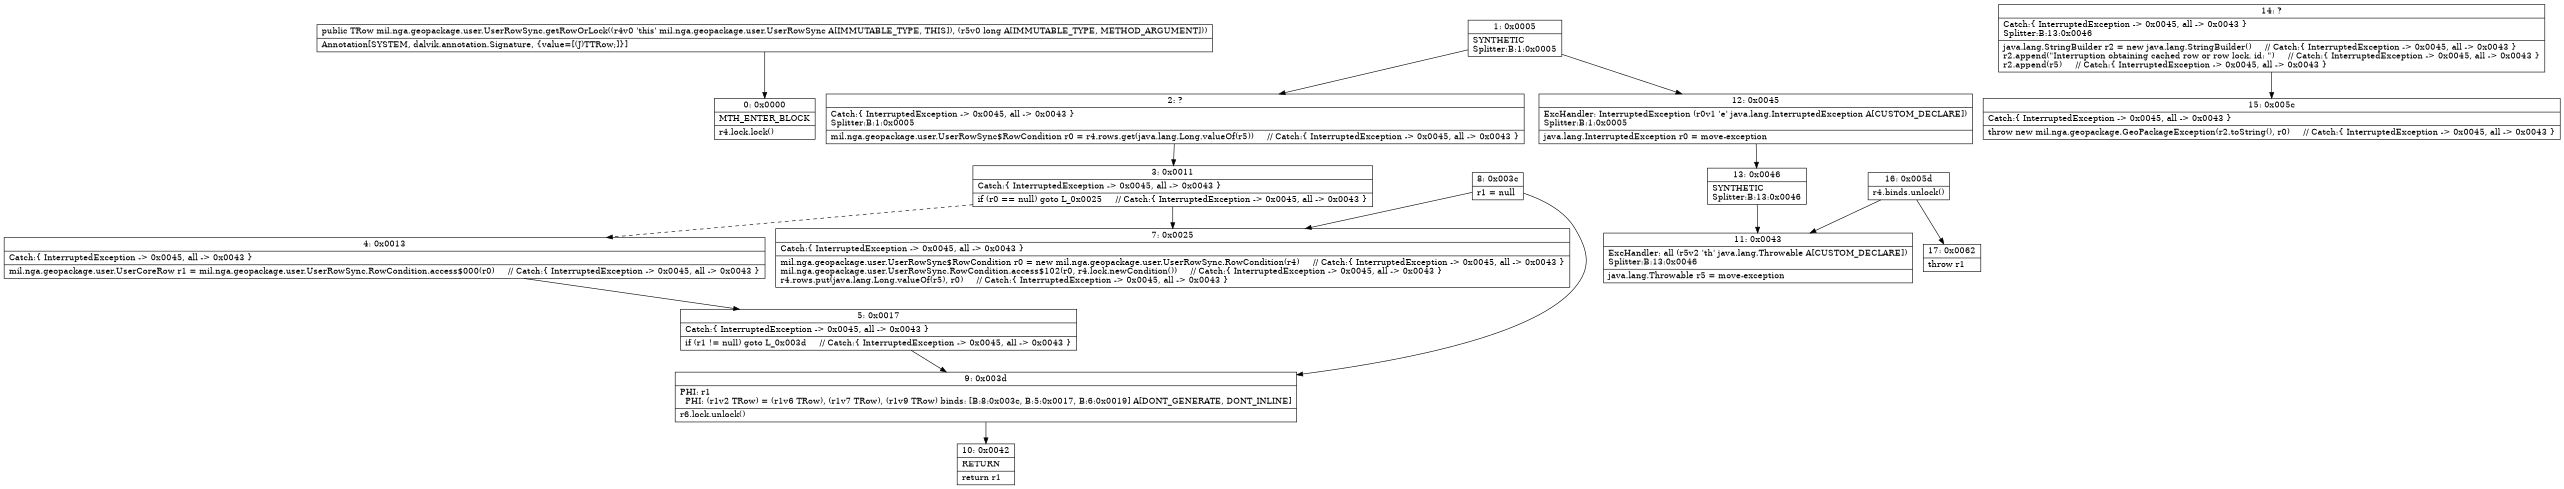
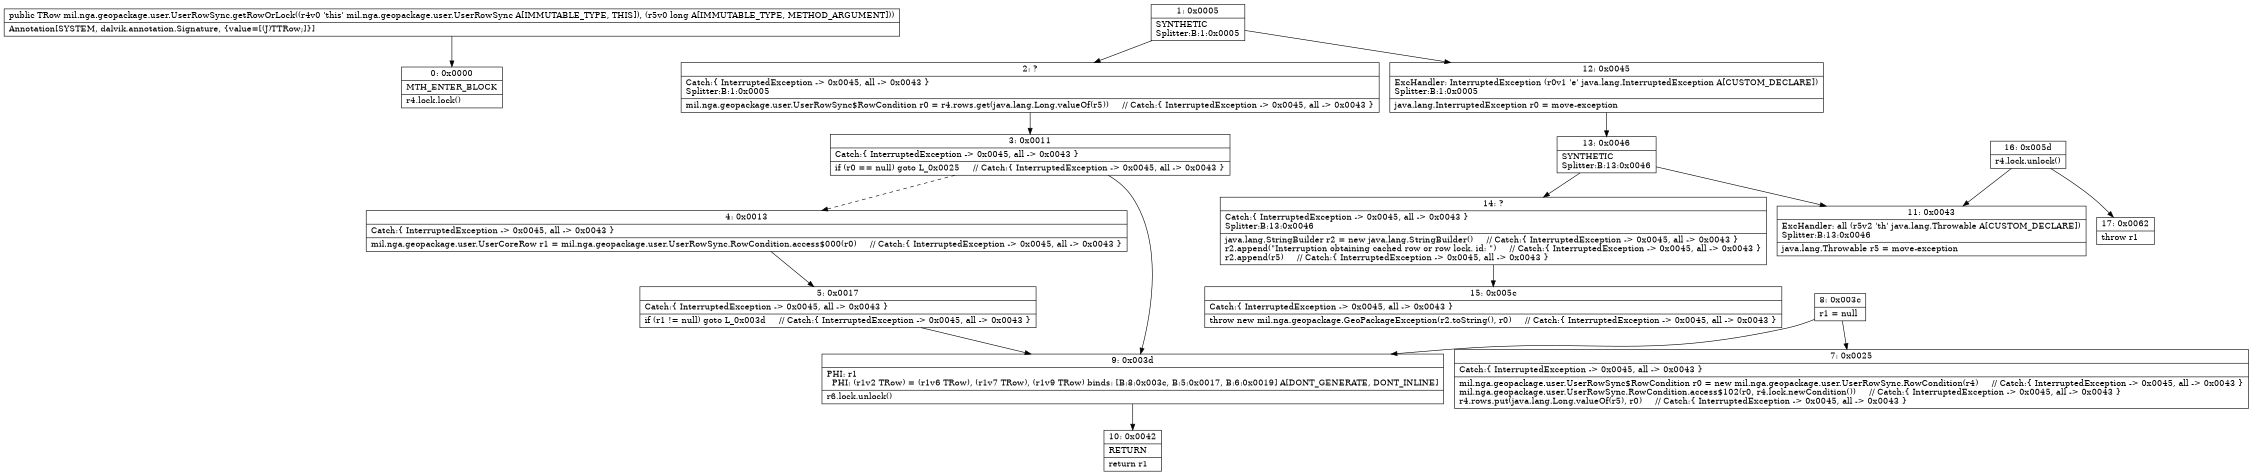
  digraph {
    node [shape=record]
    n1 [label="{0\:\ 0x0000|MTH_ENTER_BLOCK\l|r4.lock.lock()\l}"]
    n2 [label="{1\:\ 0x0005|SYNTHETIC\lSplitter:B:1:0x0005\l}"]
    n3 [label="{2\:\ ?|Catch:\{ InterruptedException \-\> 0x0045, all \-\> 0x0043 \}\lSplitter:B:1:0x0005\l|mil.nga.geopackage.user.UserRowSync$RowCondition r0 = r4.rows.get(java.lang.Long.valueOf(r5))     \/\/ Catch:\{ InterruptedException \-\> 0x0045, all \-\> 0x0043 \}\l}"]
    n4 [label="{12\:\ 0x0045|ExcHandler: InterruptedException (r0v1 'e' java.lang.InterruptedException A[CUSTOM_DECLARE])\lSplitter:B:1:0x0005\l|java.lang.InterruptedException r0 = move\-exception\l}"]
    n5 [label="{3\:\ 0x0011|Catch:\{ InterruptedException \-\> 0x0045, all \-\> 0x0043 \}\l|if (r0 == null) goto L_0x0025     \/\/ Catch:\{ InterruptedException \-\> 0x0045, all \-\> 0x0043 \}\l}"]
    n6 [label="{13\:\ 0x0046|SYNTHETIC\lSplitter:B:13:0x0046\l}"]
    n7 [label="{4\:\ 0x0013|Catch:\{ InterruptedException \-\> 0x0045, all \-\> 0x0043 \}\l|mil.nga.geopackage.user.UserCoreRow r1 = mil.nga.geopackage.user.UserRowSync.RowCondition.access$000(r0)     \/\/ Catch:\{ InterruptedException \-\> 0x0045, all \-\> 0x0043 \}\l}"]
    n8 [label="{7\:\ 0x0025|Catch:\{ InterruptedException \-\> 0x0045, all \-\> 0x0043 \}\l|mil.nga.geopackage.user.UserRowSync$RowCondition r0 = new mil.nga.geopackage.user.UserRowSync.RowCondition(r4)     \/\/ Catch:\{ InterruptedException \-\> 0x0045, all \-\> 0x0043 \}\lmil.nga.geopackage.user.UserRowSync.RowCondition.access$102(r0, r4.lock.newCondition())     \/\/ Catch:\{ InterruptedException \-\> 0x0045, all \-\> 0x0043 \}\lr4.rows.put(java.lang.Long.valueOf(r5), r0)     \/\/ Catch:\{ InterruptedException \-\> 0x0045, all \-\> 0x0043 \}\l}"]
    n9 [label="{5\:\ 0x0017|Catch:\{ InterruptedException \-\> 0x0045, all \-\> 0x0043 \}\l|if (r1 != null) goto L_0x003d     \/\/ Catch:\{ InterruptedException \-\> 0x0045, all \-\> 0x0043 \}\l}"]
    n10 [label="{9\:\ 0x003d|PHI: r1 \l  PHI: (r1v2 TRow) = (r1v6 TRow), (r1v7 TRow), (r1v9 TRow) binds: [B:8:0x003c, B:5:0x0017, B:6:0x0019] A[DONT_GENERATE, DONT_INLINE]\l|r6.lock.unlock()\l}"]
    n11 [label="{10\:\ 0x0042|RETURN\l|return r1\l}"]
    n12 [label="{8\:\ 0x003c|r1 = null\l}"]
    n13 [label="{11\:\ 0x0043|ExcHandler: all (r5v2 'th' java.lang.Throwable A[CUSTOM_DECLARE])\lSplitter:B:13:0x0046\l|java.lang.Throwable r5 = move\-exception\l}"]
-   n14 [label="{16\:\ 0x005d|r4.binds.unlock()\l}"]
+   n14 [label="{16\:\ 0x005d|r4.lock.unlock()\l}"]
    n15 [label="{17\:\ 0x0062|throw r1\l}"]
    n16 [label="{14\:\ ?|Catch:\{ InterruptedException \-\> 0x0045, all \-\> 0x0043 \}\lSplitter:B:13:0x0046\l|java.lang.StringBuilder r2 = new java.lang.StringBuilder()     \/\/ Catch:\{ InterruptedException \-\> 0x0045, all \-\> 0x0043 \}\lr2.append(\"Interruption obtaining cached row or row lock. id: \")     \/\/ Catch:\{ InterruptedException \-\> 0x0045, all \-\> 0x0043 \}\lr2.append(r5)     \/\/ Catch:\{ InterruptedException \-\> 0x0045, all \-\> 0x0043 \}\l}"]
    n17 [label="{15\:\ 0x005c|Catch:\{ InterruptedException \-\> 0x0045, all \-\> 0x0043 \}\l|throw new mil.nga.geopackage.GeoPackageException(r2.toString(), r0)     \/\/ Catch:\{ InterruptedException \-\> 0x0045, all \-\> 0x0043 \}\l}"]
    n18 [label="{public TRow mil.nga.geopackage.user.UserRowSync.getRowOrLock((r4v0 'this' mil.nga.geopackage.user.UserRowSync A[IMMUTABLE_TYPE, THIS]), (r5v0 long A[IMMUTABLE_TYPE, METHOD_ARGUMENT]))  | Annotation[SYSTEM, dalvik.annotation.Signature, \{value=[(J)TTRow;]\}]\l}"]
    n2 -> n3
    n2 -> n4
    n3 -> n5
    n4 -> n6
    n5 -> n7 [style=dashed]
-   n5 -> n8
+   n5 -> n10
    n6 -> n13
+   n6 -> n16
    n7 -> n9
    n9 -> n10
    n10 -> n11
    n12 -> n8
    n12 -> n10
    n14 -> n13
    n14 -> n15
    n16 -> n17
    n18 -> n1
  }
